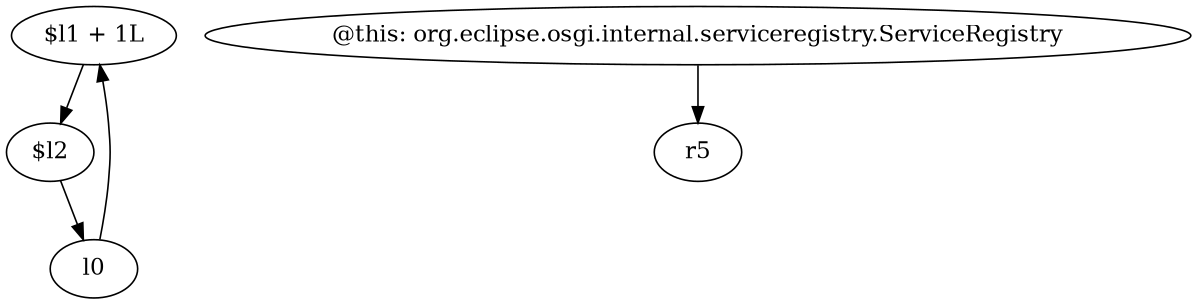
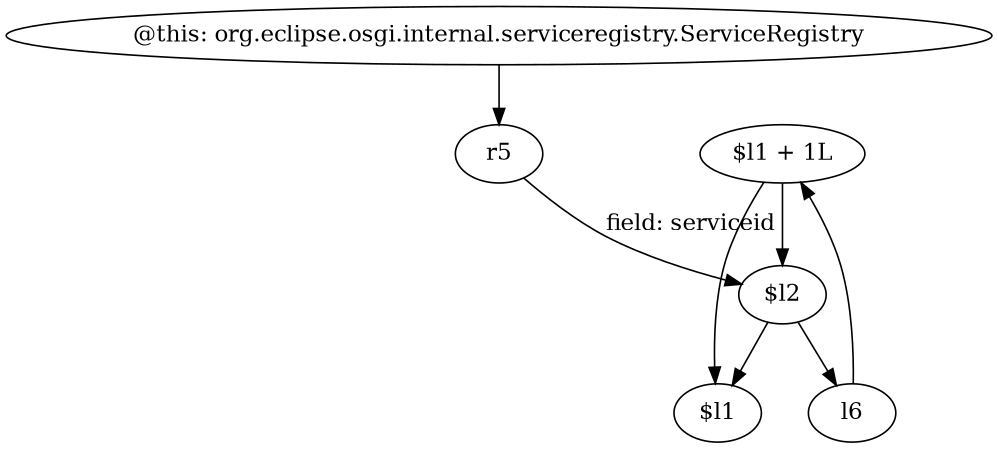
  digraph {
    n1 [label="$l1 + 1L"]
    n2 [label="$l2"]
-   n4 [label=l0]
+   n3 [label="$l1"]
+   n4 [label=l6]
    n5 [label=r5]
    n6 [label="@this: org.eclipse.osgi.internal.serviceregistry.ServiceRegistry"]
    n1 -> n2
+   n1 -> n3
+   n2 -> n3
    n2 -> n4
    n4 -> n1
+   n5 -> n2 [label="field: serviceid"]
    n6 -> n5
  }
